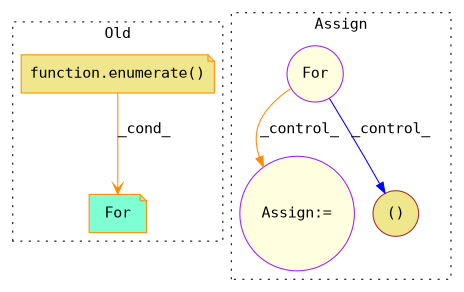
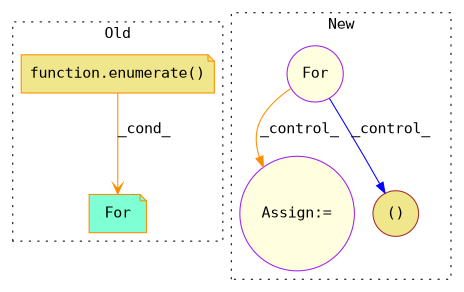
  digraph {
    fontname="DejaVu Sans Mono"
    node [a=107 l=3 shape=circle style=filled fillcolor=khaki color=darkorange fontname="DejaVu Sans Mono"]
    edge [color=darkorange arrowhead=normal fontname="DejaVu Sans Mono"]
    n1 [a=75 l="10,1" label="function.enumerate()" s="3689,3914" shape=note]
    n2 [l="4,119" label=For s="3676,3915" shape=note fillcolor=aquamarine]
    n3 [l="4,18" label=For s="3744,3767" fillcolor=lightyellow color=purple]
    n4 [a=68 label="Assign:=" s=3787 fillcolor=lightyellow color=purple]
    n5 [a=54 label="()" s=4107 color=brown]
    subgraph cluster_1 {
      label=Old
      style=dotted
      n1
      n2
    }
    subgraph cluster_2 {
-     label=Assign
+     label=New
      style=dotted
      n3
      n4
      n5
    }
    n1 -> n2 [label=_cond_ arrowhead=vee]
    n3 -> n4 [label=_control_]
    n3 -> n5 [label=_control_ color=blue]
  }
